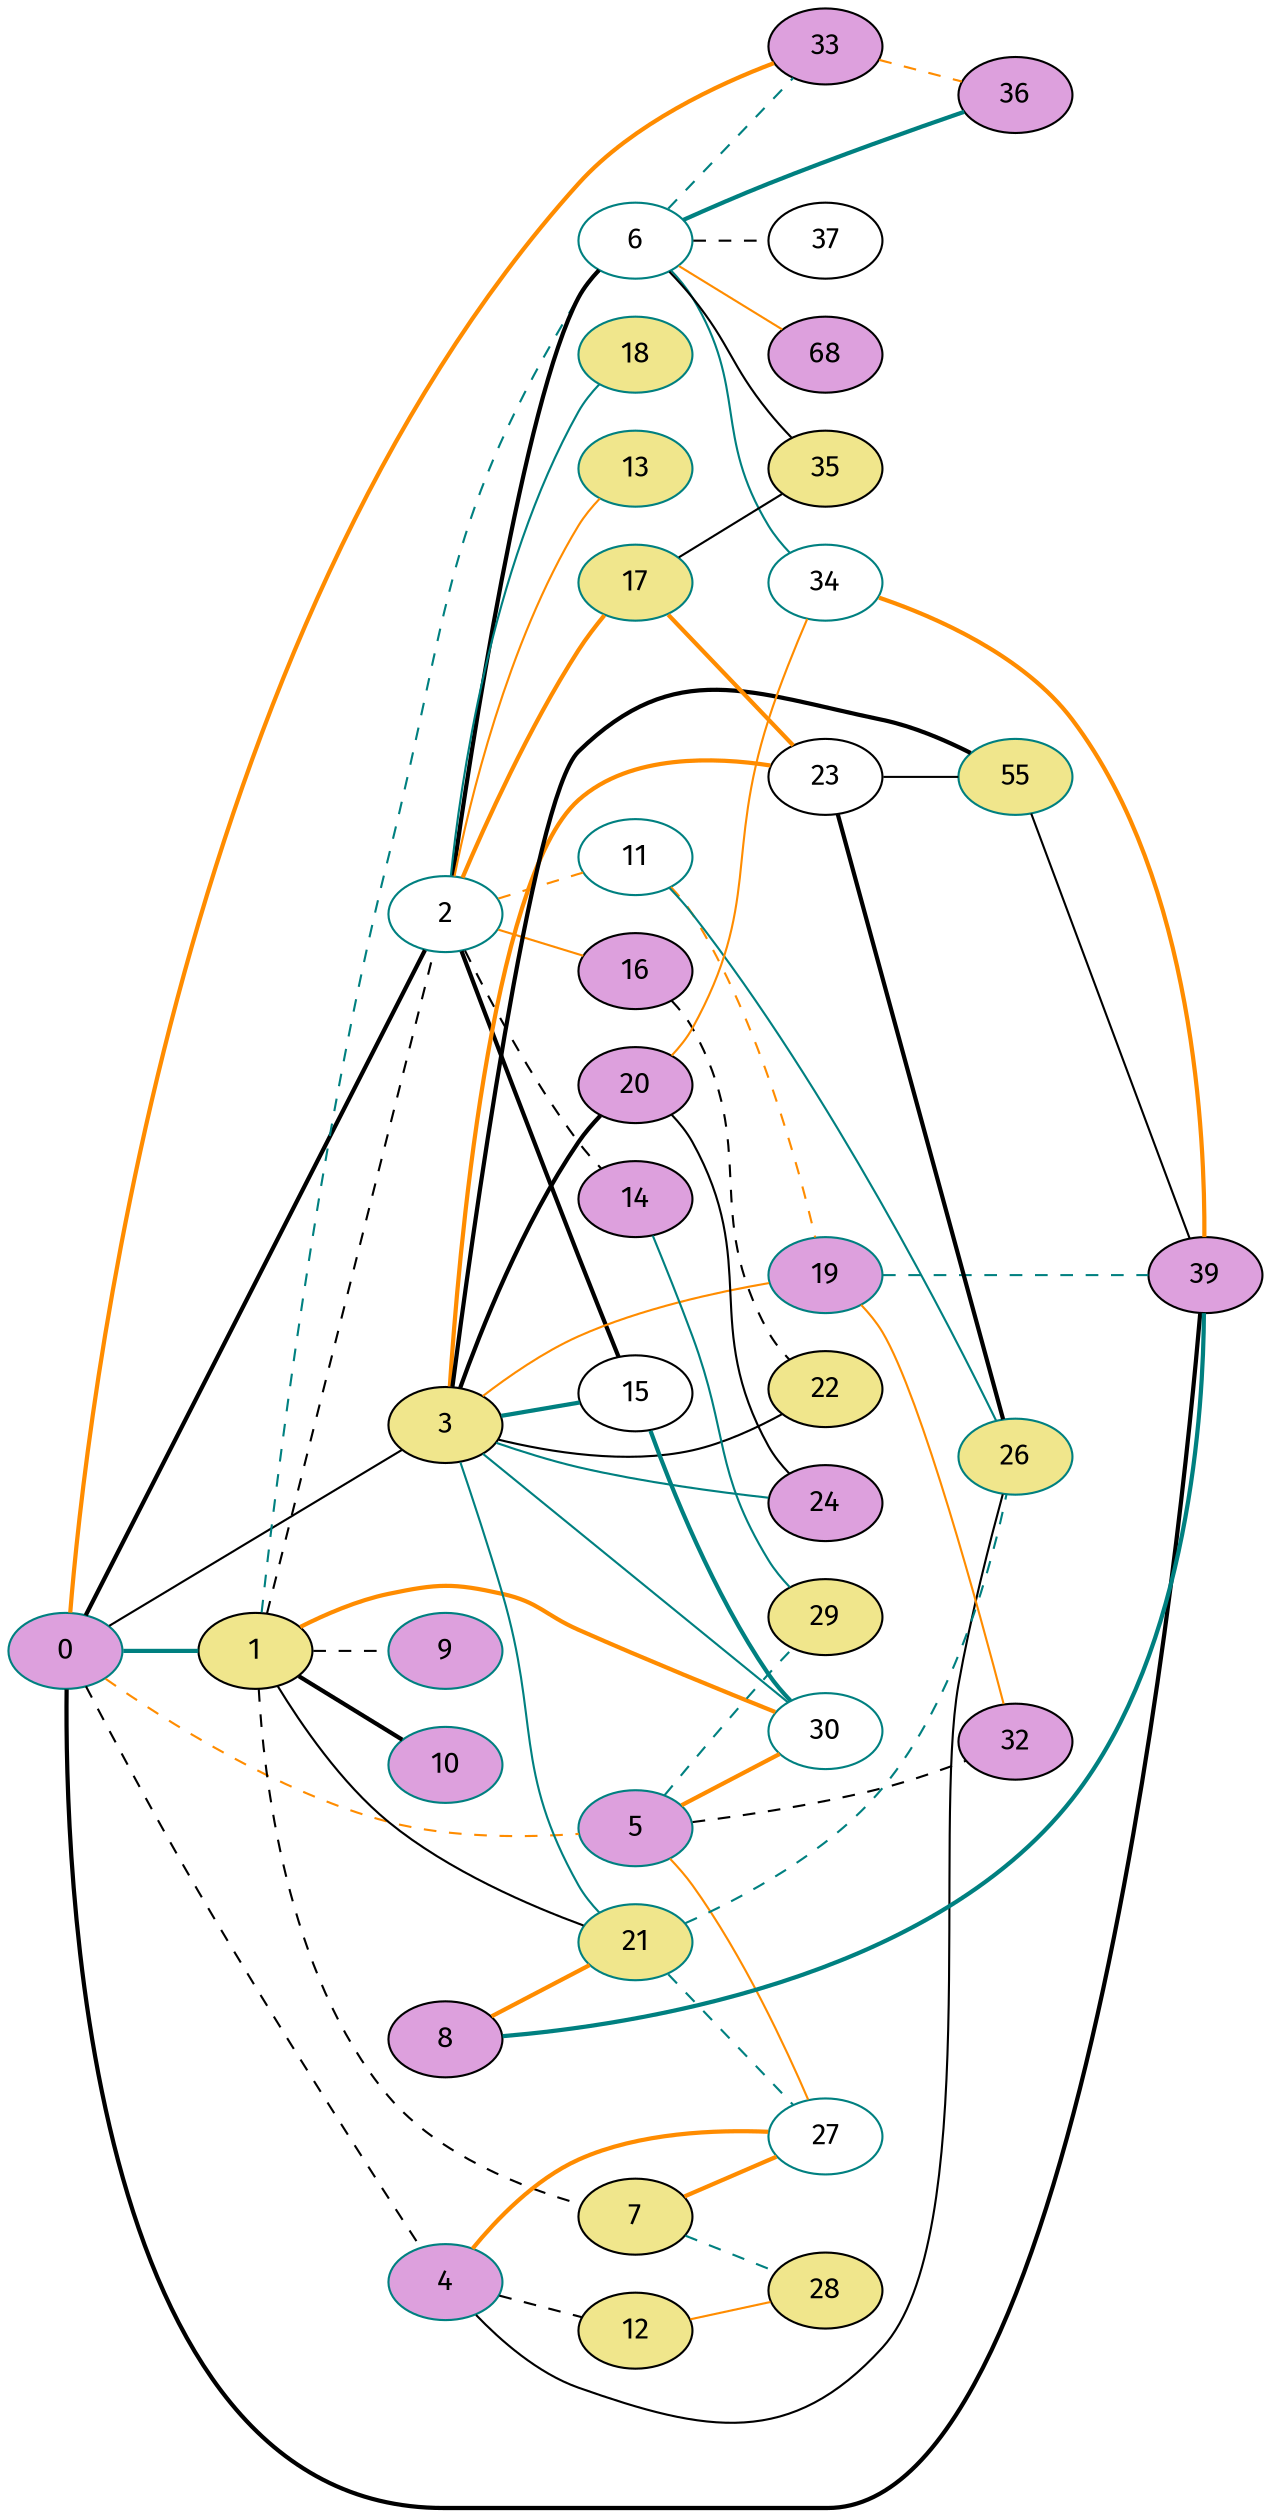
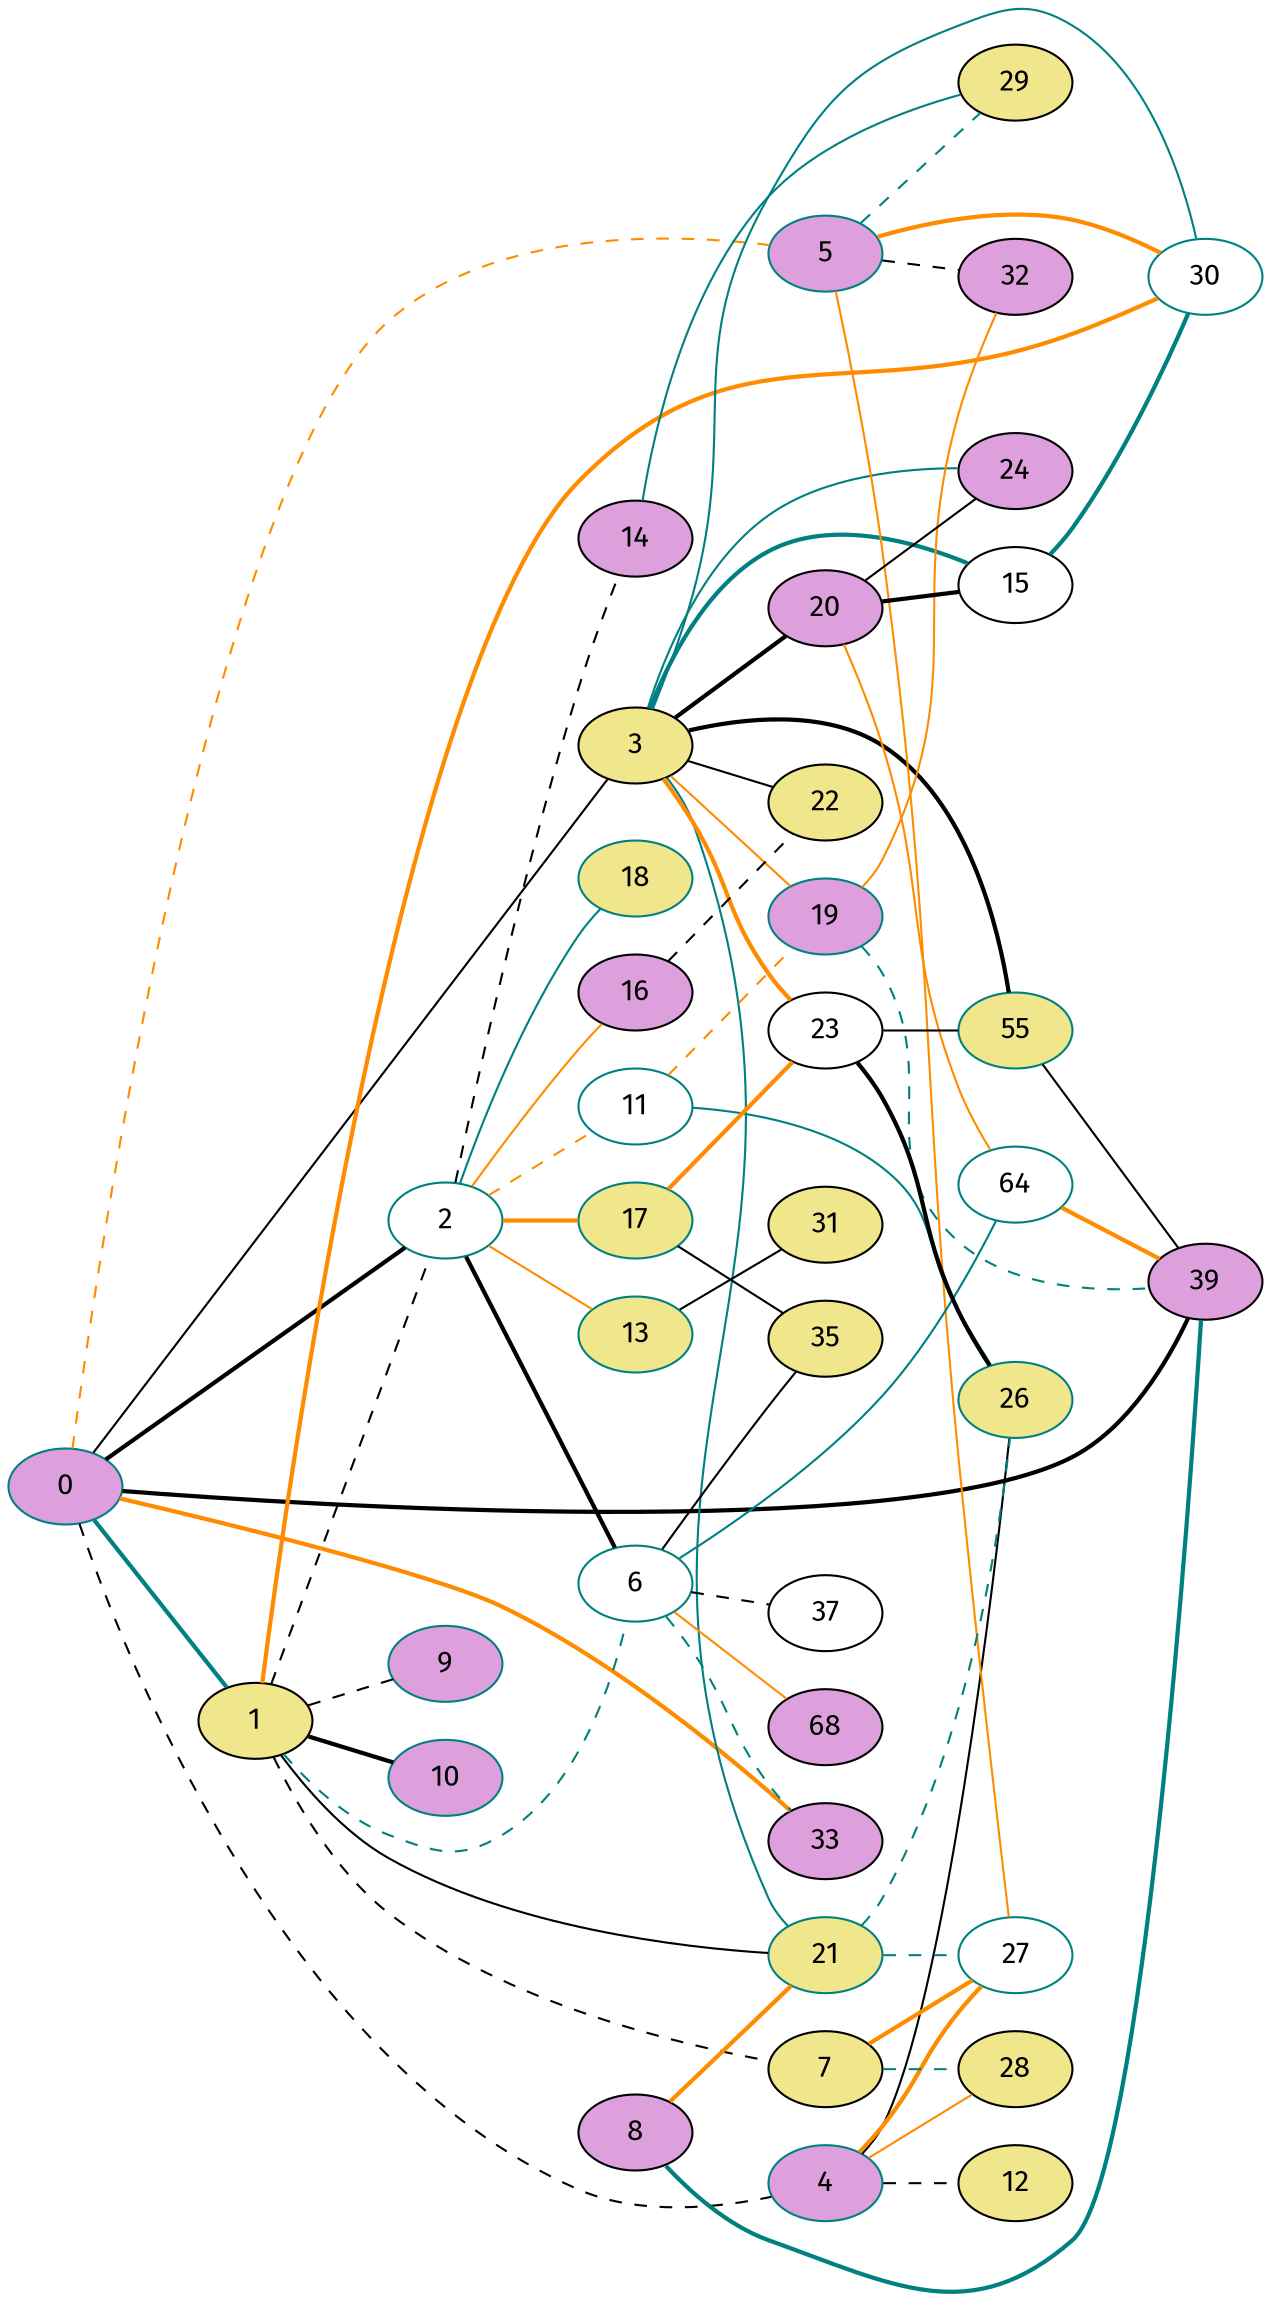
  graph {
    fontname="Fira Sans"
    rankdir=LR
    node [color=black fillcolor=plum fontname="Fira Sans" style=filled]
    edge [color=black fontname="Fira Sans" style=solid]
    0 [color=teal]
    1 [fillcolor=khaki]
    2 [color=teal fillcolor=white]
    3 [fillcolor=khaki]
    4 [color=teal]
    5 [color=teal]
    33
    39
    6 [color=teal fillcolor=white]
    7 [fillcolor=khaki]
    9 [color=teal]
    10 [color=teal]
    21 [color=teal fillcolor=khaki]
    30 [color=teal fillcolor=white]
    11 [color=teal fillcolor=white]
    13 [color=teal fillcolor=khaki]
    14
    15 [fillcolor=white]
    16
    17 [color=teal fillcolor=khaki]
    18 [color=teal fillcolor=khaki]
    19 [color=teal]
    20
    22 [fillcolor=khaki]
    23 [fillcolor=white]
    24
    n27 [color=teal fillcolor=khaki label=55]
    12 [fillcolor=khaki]
    26 [color=teal fillcolor=khaki]
    27 [color=teal fillcolor=white]
    28 [fillcolor=khaki]
    32
    29 [fillcolor=khaki]
-   36
-   34 [color=teal fillcolor=white]
+   34 [color=teal fillcolor=white label=64]
    35 [fillcolor=khaki]
    37 [fillcolor=white]
    n38 [label=68]
    8
+   31 [fillcolor=khaki]
    0 -- 1 [color=teal style=bold]
    0 -- 2 [style=bold]
    0 -- 3
    0 -- 4 [style=dashed]
    0 -- 5 [color=darkorange style=dashed]
    0 -- 33 [color=darkorange style=bold]
    0 -- 39 [style=bold]
    1 -- 2 [style=dashed]
    1 -- 6 [color=teal style=dashed]
    1 -- 7 [style=dashed]
    1 -- 9 [style=dashed]
    1 -- 10 [style=bold]
    1 -- 21
    1 -- 30 [color=darkorange style=bold]
    2 -- 6 [style=bold]
    2 -- 11 [color=darkorange style=dashed]
    2 -- 13 [color=darkorange]
    2 -- 14 [style=dashed]
-   2 -- 15 [style=bold]
+   20 -- 15 [style=bold]
    2 -- 16 [color=darkorange]
    2 -- 17 [color=darkorange style=bold]
    2 -- 18 [color=teal]
    3 -- 21 [color=teal]
    3 -- 30 [color=teal]
    3 -- 15 [color=teal style=bold]
    3 -- 19 [color=darkorange]
    3 -- 20 [style=bold]
    3 -- 22
    3 -- 23 [color=darkorange style=bold]
    3 -- 24 [color=teal]
    3 -- n27 [style=bold]
    4 -- 12 [style=dashed]
    4 -- 26
    4 -- 27 [color=darkorange style=bold]
-   12 -- 28 [color=darkorange]
+   4 -- 28 [color=darkorange]
    5 -- 30 [color=darkorange style=bold]
    5 -- 27 [color=darkorange]
    5 -- 32 [style=dashed]
    5 -- 29 [color=teal style=dashed]
-   33 -- 36 [color=darkorange style=dashed]
    6 -- 33 [color=teal style=dashed]
-   6 -- 36 [color=teal style=bold]
    6 -- 34 [color=teal]
    6 -- 35
    6 -- 37 [style=dashed]
    6 -- n38 [color=darkorange]
    7 -- 27 [color=darkorange style=bold]
    7 -- 28 [color=teal style=dashed]
    21 -- 26 [color=teal style=dashed]
    21 -- 27 [color=teal style=dashed]
    11 -- 19 [color=darkorange style=dashed]
    11 -- 26 [color=teal]
+   13 -- 31
    14 -- 29 [color=teal]
    15 -- 30 [color=teal style=bold]
    16 -- 22 [style=dashed]
    17 -- 23 [color=darkorange style=bold]
    17 -- 35
    19 -- 39 [color=teal style=dashed]
    19 -- 32 [color=darkorange]
    20 -- 24
    20 -- 34 [color=darkorange]
    23 -- n27
    23 -- 26 [style=bold]
    n27 -- 39
    34 -- 39 [color=darkorange style=bold]
    8 -- 39 [color=teal style=bold]
    8 -- 21 [color=darkorange style=bold]
  }
